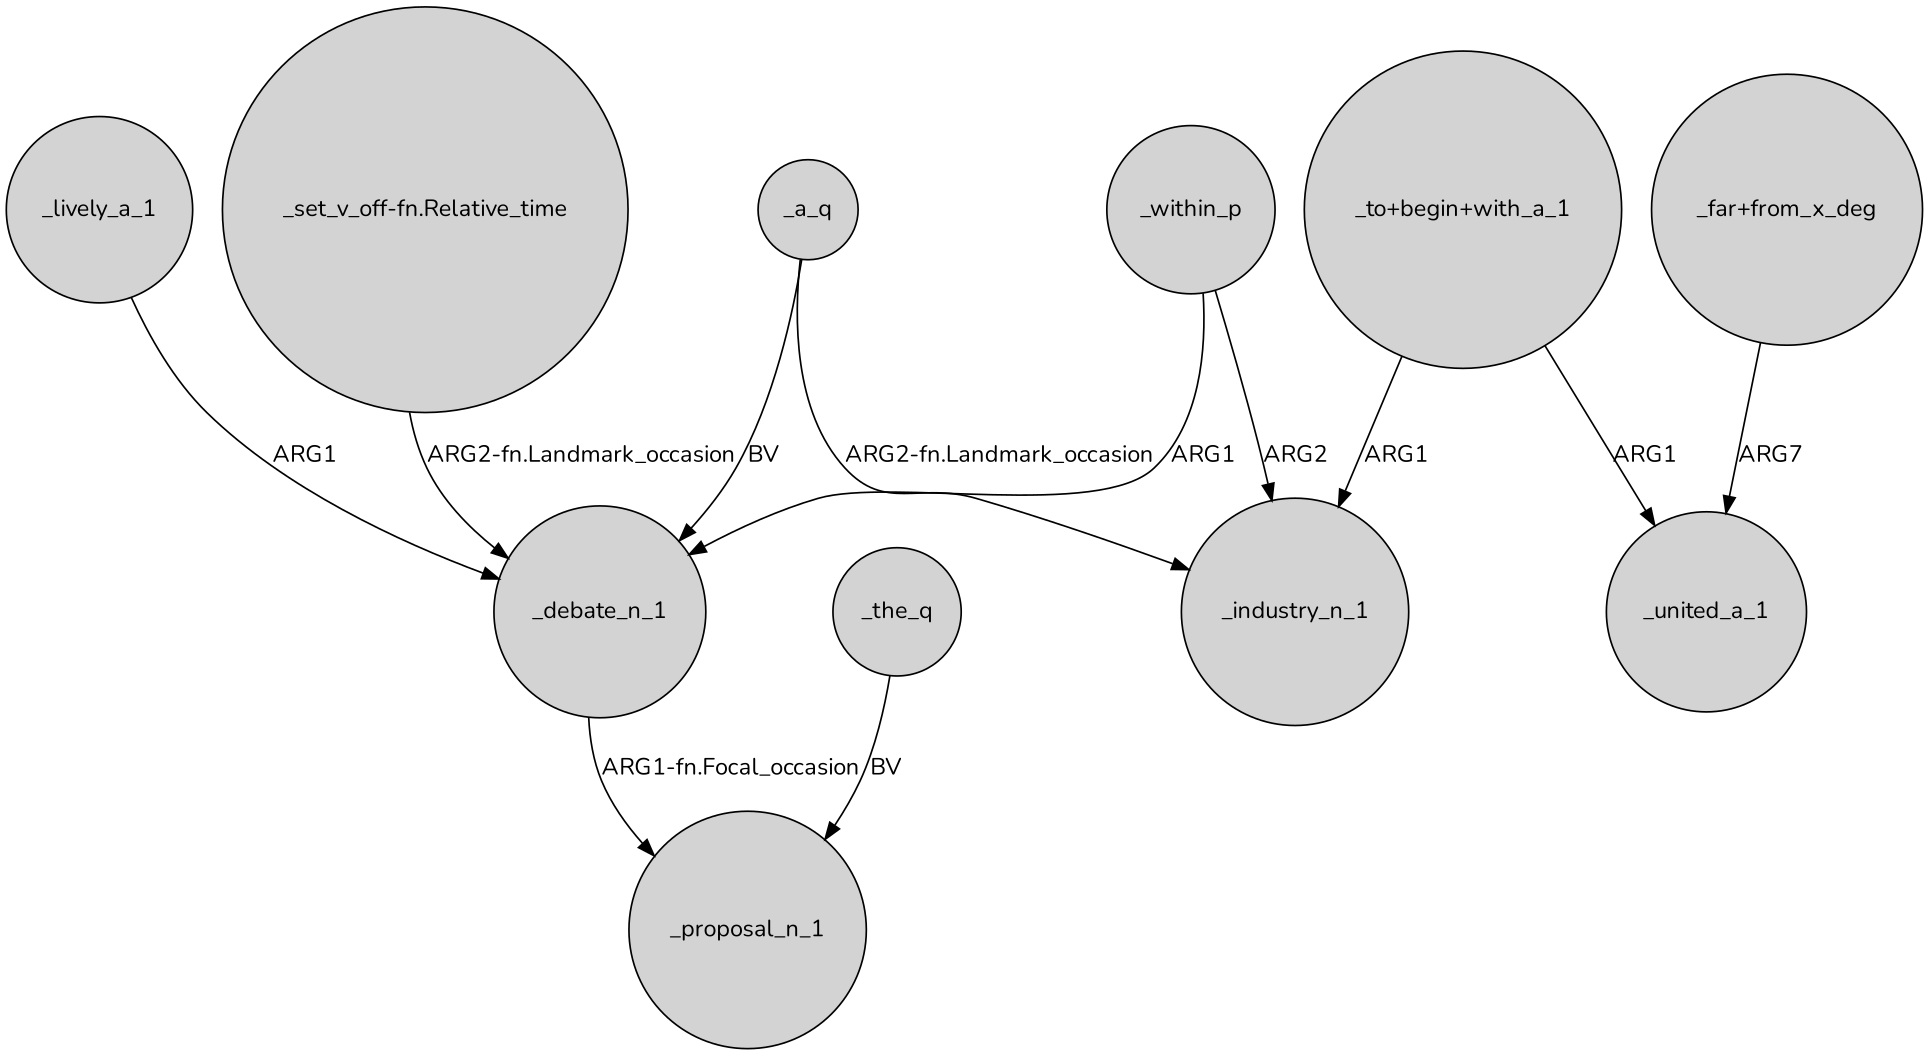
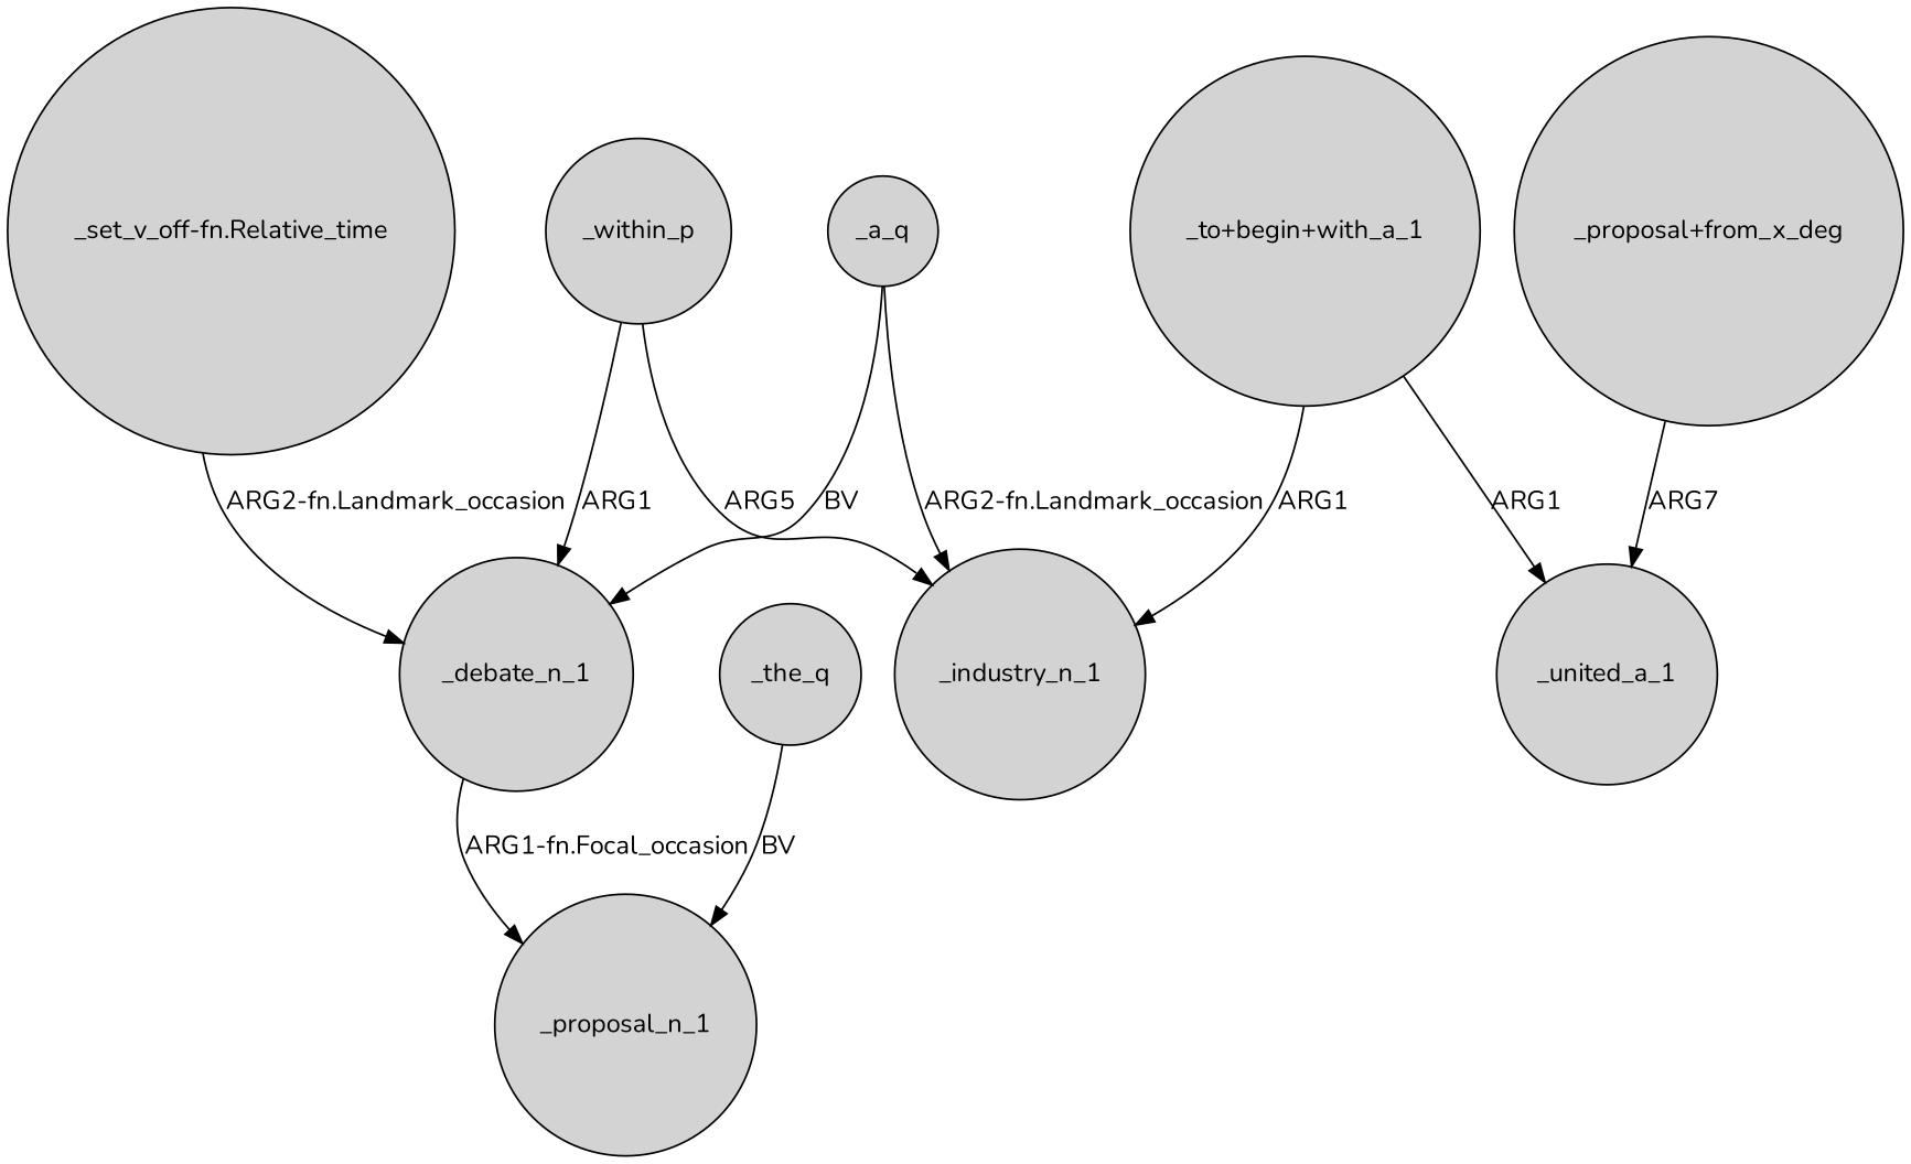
  digraph {
    fontname=Nunito
    node [fontname=Nunito shape=circle style=filled]
    edge [fontname=Nunito]
    "_set_v_off-fn.Relative_time"
    _debate_n_1
    _proposal_n_1
    _the_q
    "_to+begin+with_a_1"
    _united_a_1
    _industry_n_1
    _a_q
    _within_p
-   "_far+from_x_deg"
-   _lively_a_1
+   "_far+from_x_deg" [label="_proposal+from_x_deg"]
    "_set_v_off-fn.Relative_time" -> _debate_n_1 [label="ARG2-fn.Landmark_occasion"]
    _debate_n_1 -> _proposal_n_1 [label="ARG1-fn.Focal_occasion"]
    _the_q -> _proposal_n_1 [label=BV]
    "_to+begin+with_a_1" -> _united_a_1 [label=ARG1]
    "_to+begin+with_a_1" -> _industry_n_1 [label=ARG1]
    _a_q -> _debate_n_1 [label=BV]
    _a_q -> _industry_n_1 [label="ARG2-fn.Landmark_occasion"]
    _within_p -> _debate_n_1 [label=ARG1]
-   _within_p -> _industry_n_1 [label=ARG2]
+   _within_p -> _industry_n_1 [label=ARG5]
    "_far+from_x_deg" -> _united_a_1 [label=ARG7]
-   _lively_a_1 -> _debate_n_1 [label=ARG1]
  }
